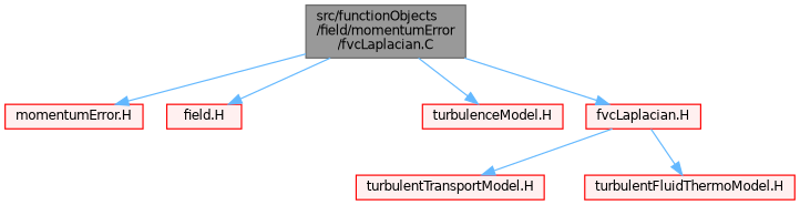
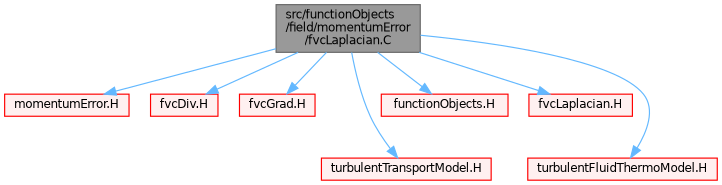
  digraph {
    node [color=red fillcolor="#FFF0F0" fontname=Helvetica fontsize=10 shape=box style=filled]
    edge [color=steelblue1 fontname=Helvetica fontsize=10 labelfontname=Helvetica labelfontsize=10 style=solid]
    n1 [color=gray40 fillcolor=grey60 fontcolor=black height=0.2 label="src/functionObjects\l/field/momentumError\l/fvcLaplacian.C" width=0.4]
    n2 [height=0.2 label="momentumError.H" width=0.4]
-   n3 [height=0.2 label="field.H" width=0.4]
+   n3 [height=0.2 label="fvcDiv.H" width=0.4]
+   n4 [height=0.2 label="fvcGrad.H" width=0.4]
    n5 [height=0.2 label="fvcLaplacian.H" width=0.4]
-   n6 [height=0.2 label="turbulenceModel.H" width=0.4]
+   n6 [height=0.2 label="functionObjects.H" width=0.4]
    n7 [height=0.2 label="turbulentTransportModel.H" width=0.4]
    n8 [height=0.2 label="turbulentFluidThermoModel.H" width=0.4]
    n1 -> n2
    n1 -> n3
+   n1 -> n4
    n1 -> n5
    n1 -> n6
-   n5 -> n7
-   n5 -> n8
+   n1 -> n7
+   n1 -> n8
  }
